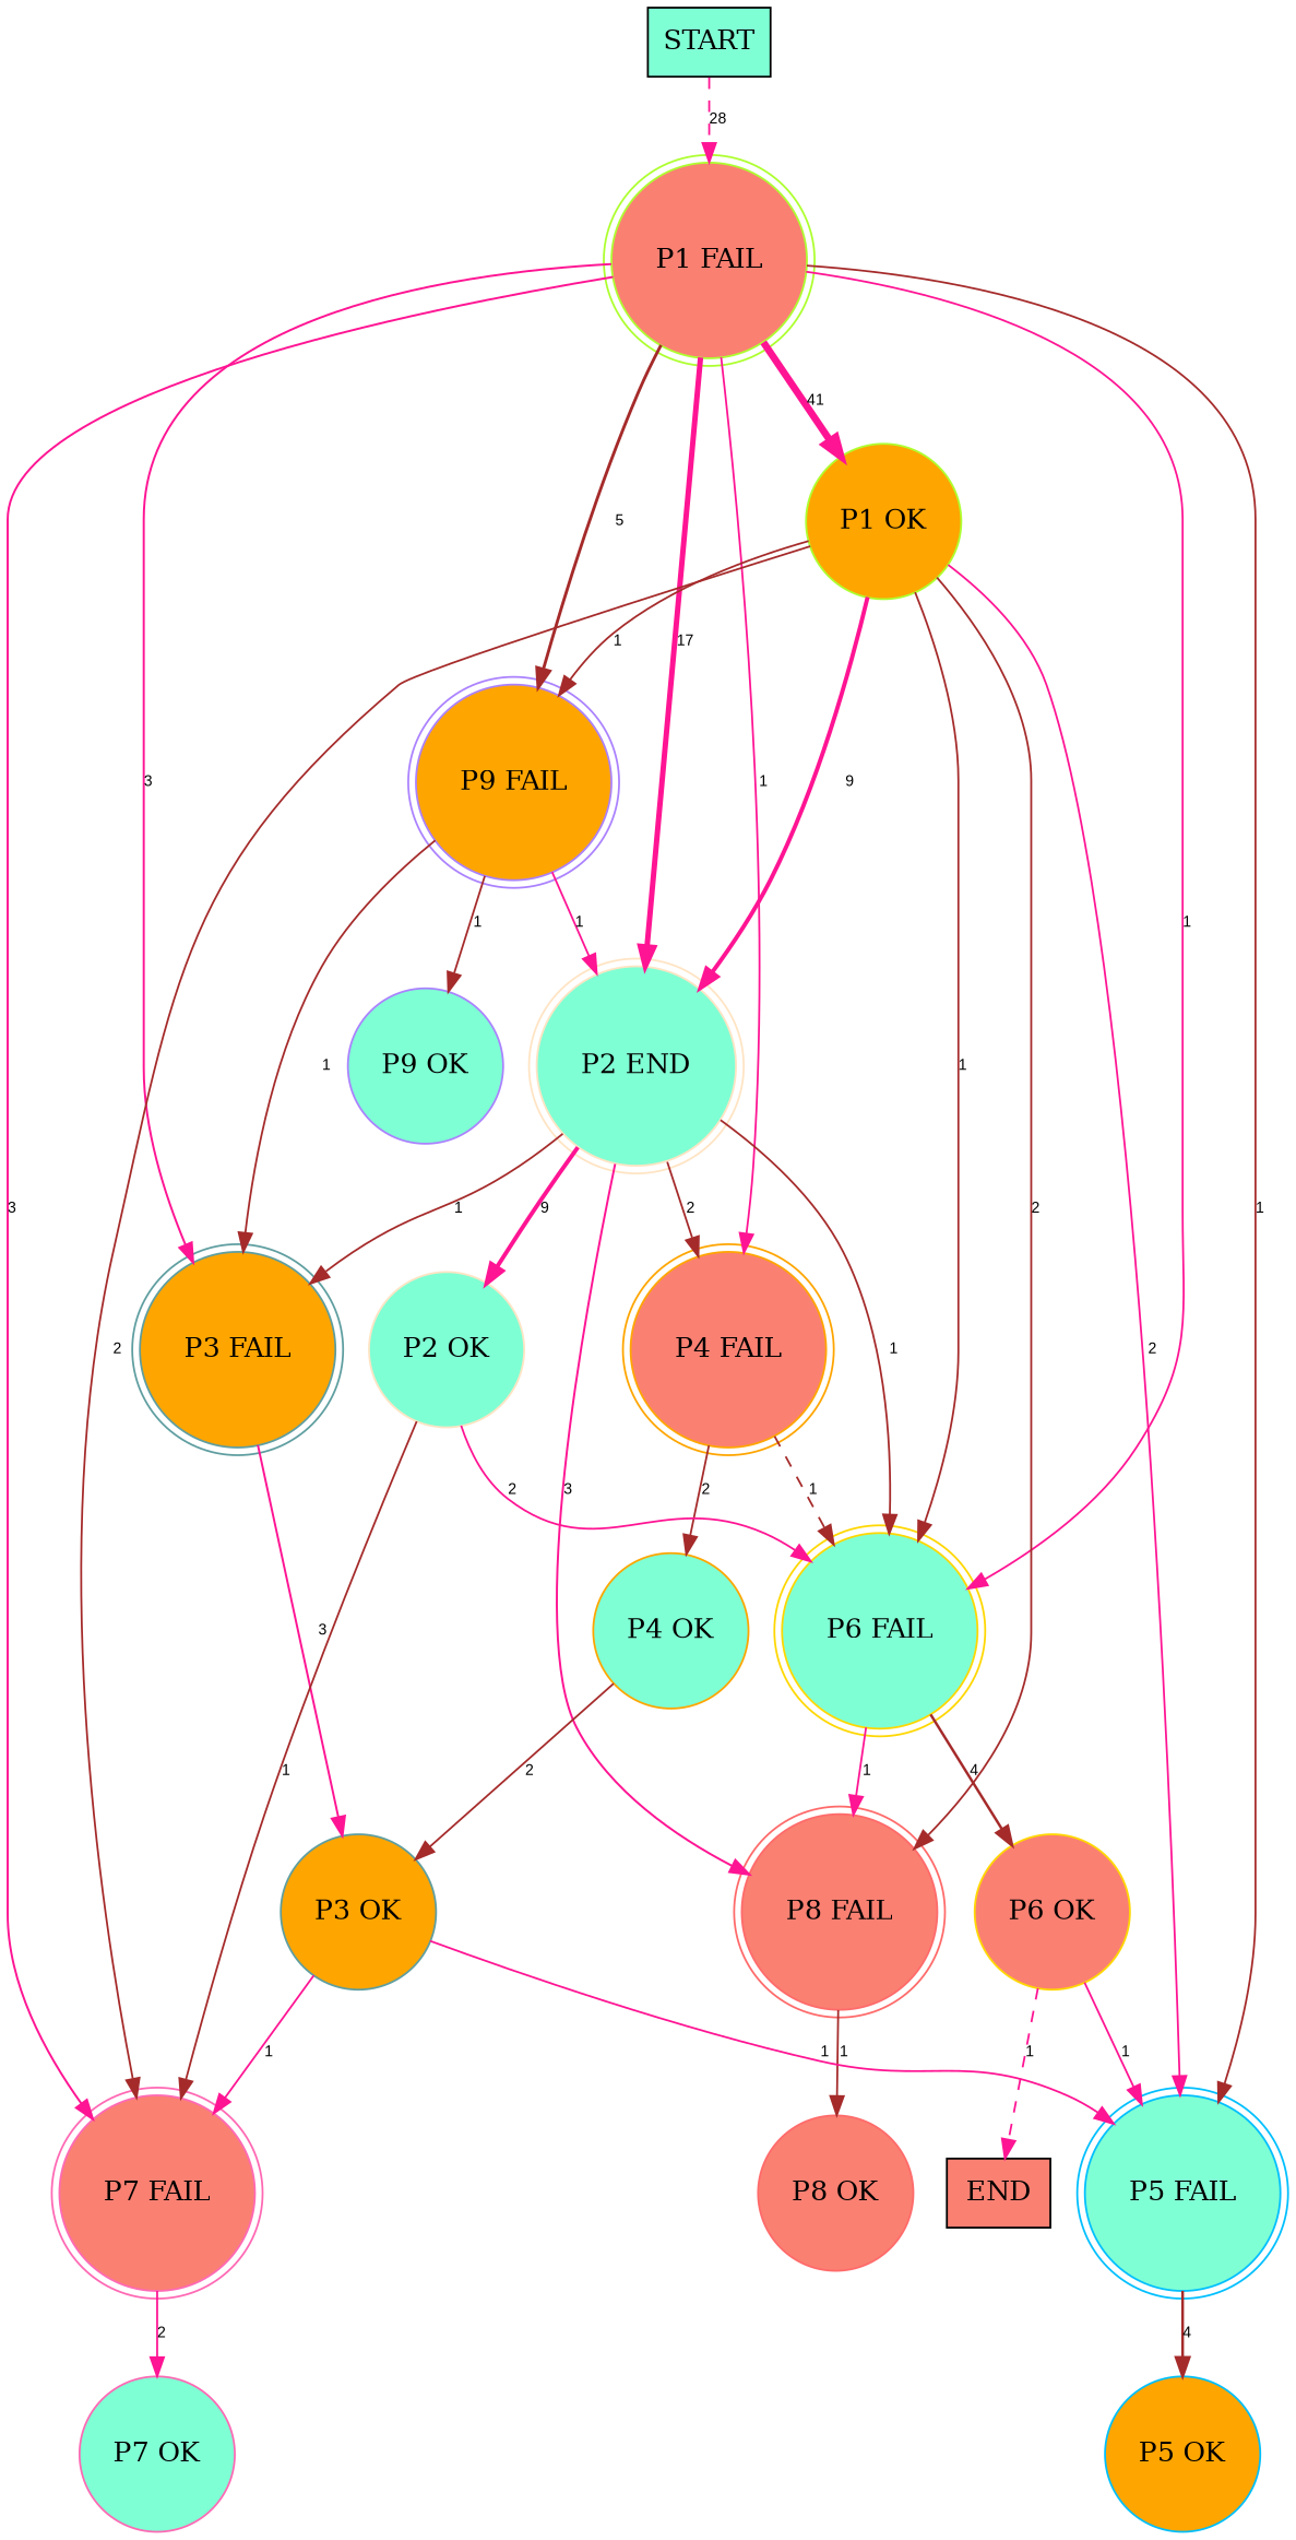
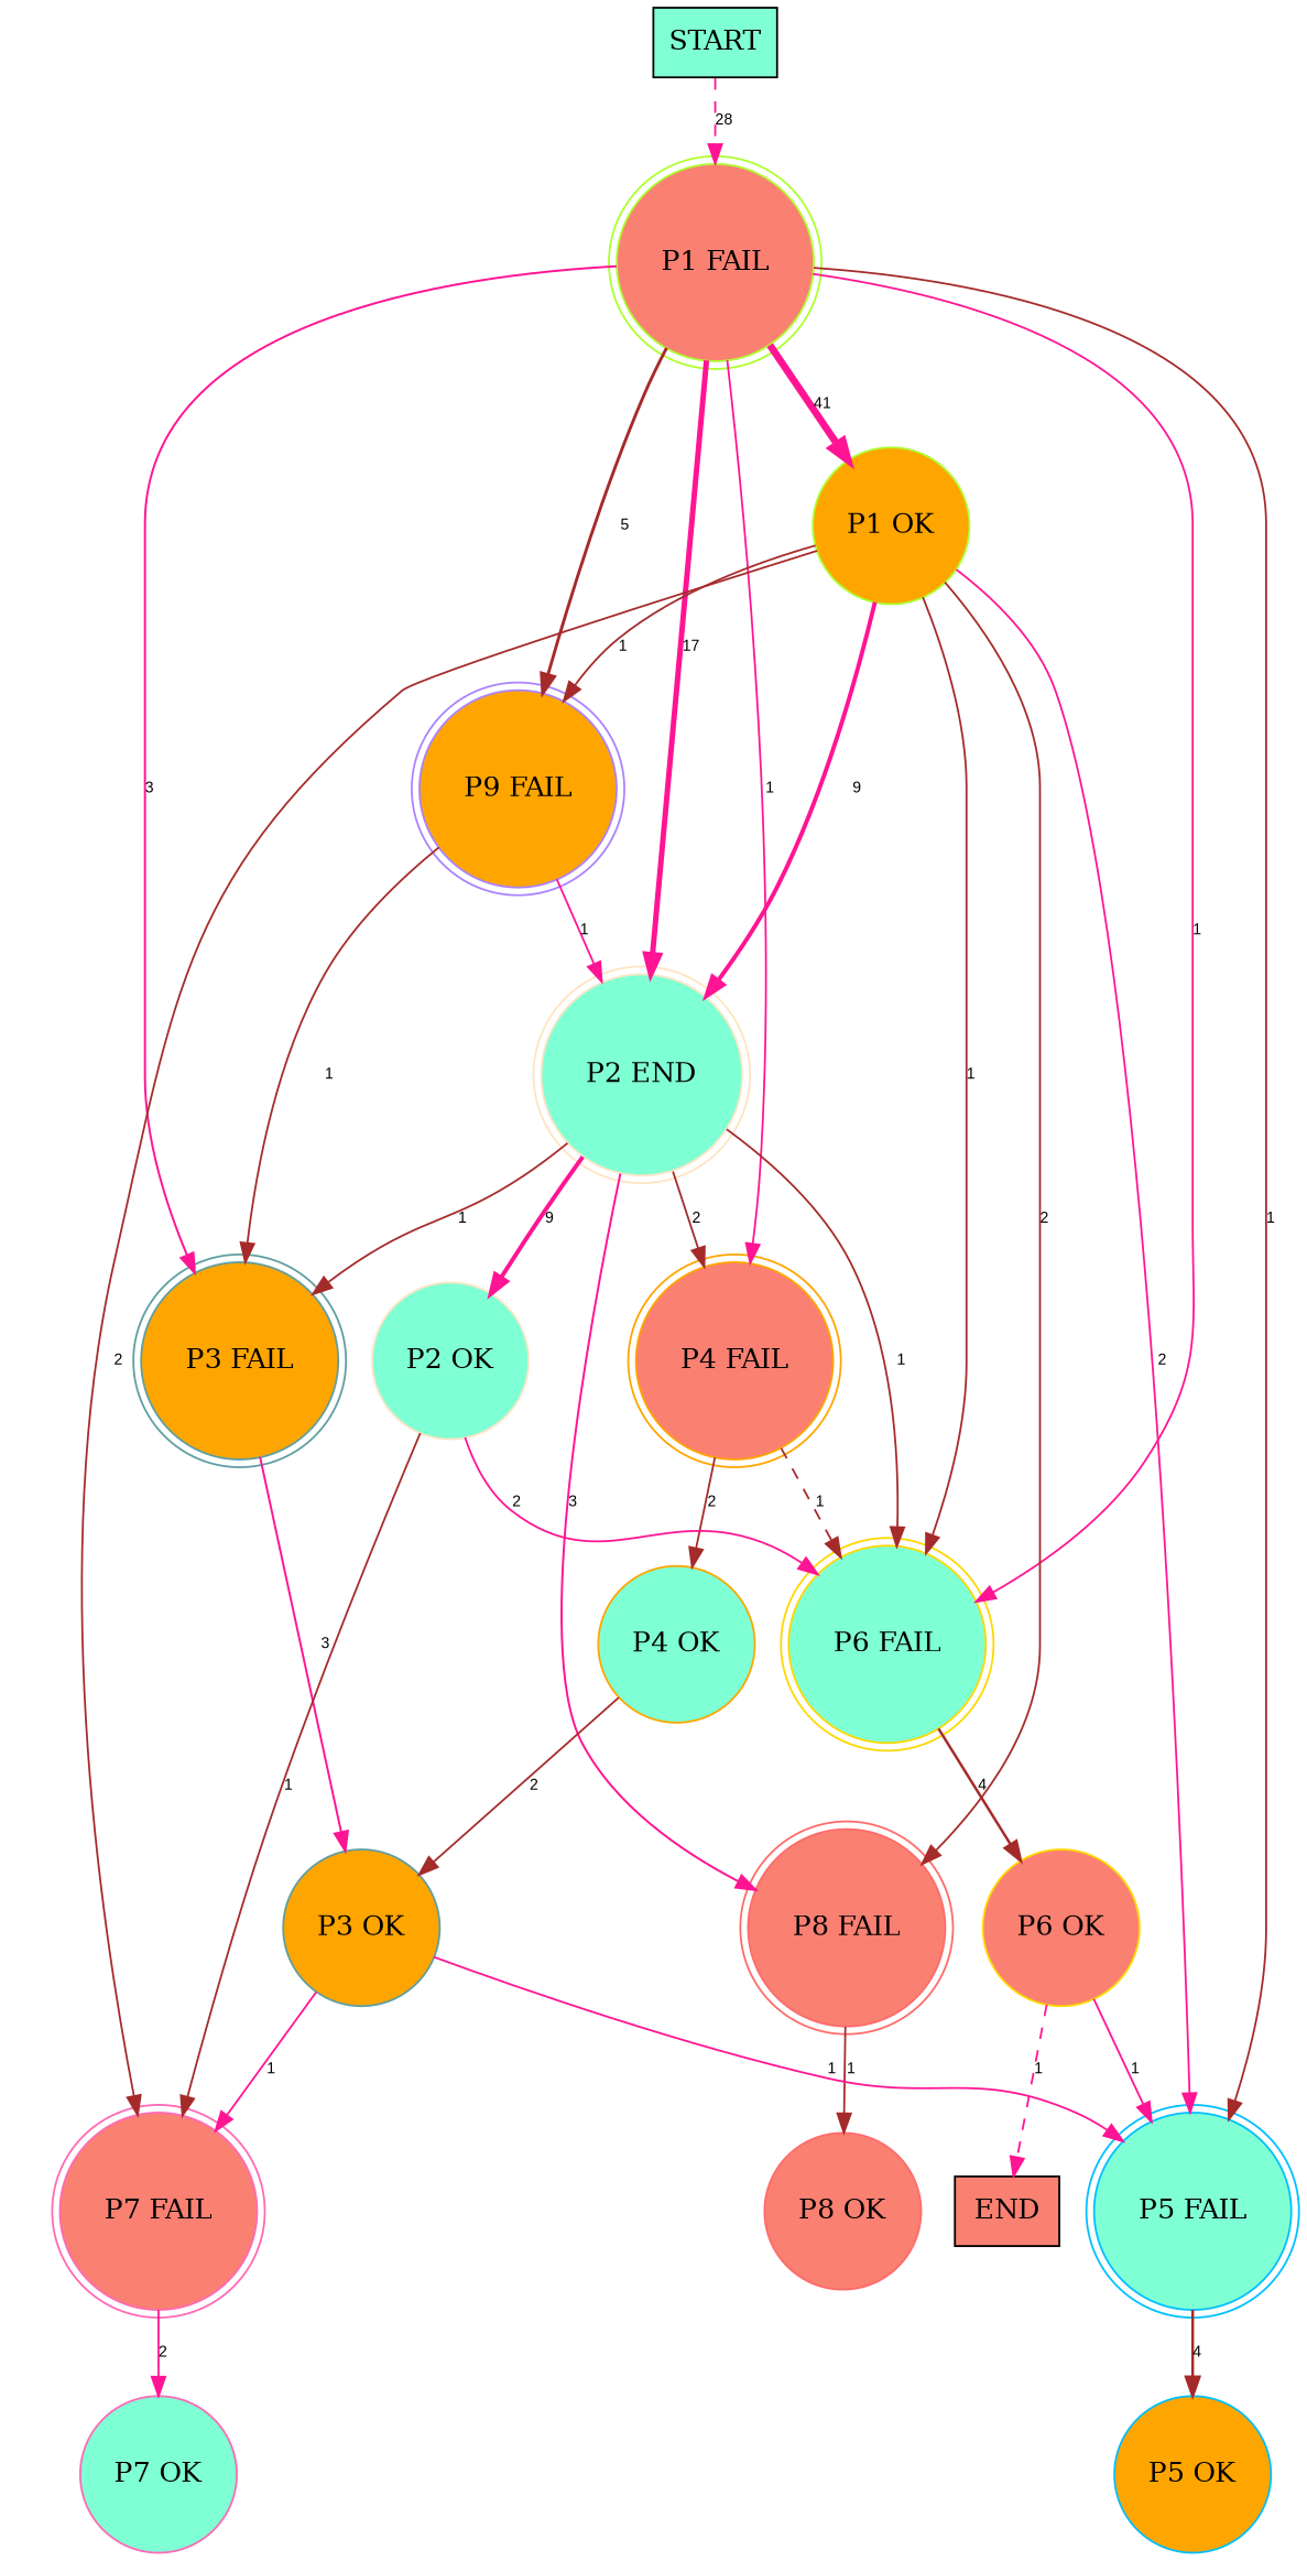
  digraph {
    node [color=greenyellow fillcolor=aquamarine shape=circle style=filled]
    edge [color=deeppink fontname=Arial fontsize=8 labelfloat=false penwidth=1]
    "P1 FAIL" [fillcolor=salmon peripheries=2]
    "P9 FAIL" [color=mediumpurple1 fillcolor=orange peripheries=2]
    n3 [color=bisque label="P2 END" peripheries=2]
    "P3 FAIL" [color=cadetblue fillcolor=orange peripheries=2]
    "P7 FAIL" [color=hotpink fillcolor=salmon peripheries=2]
    "P1 OK" [fillcolor=orange]
    "P4 FAIL" [color=orange fillcolor=salmon peripheries=2]
    "P5 FAIL" [color=deepskyblue peripheries=2]
    "P6 FAIL" [color=gold peripheries=2]
-   "P9 OK" [color=mediumpurple1]
    "P8 FAIL" [color=indianred1 fillcolor=salmon peripheries=2]
    "P2 OK" [color=bisque]
    "P3 OK" [color=cadetblue fillcolor=orange]
    "P7 OK" [color=hotpink]
    "P4 OK" [color=orange]
    "P5 OK" [color=deepskyblue fillcolor=orange]
    "P6 OK" [color=gold fillcolor=salmon]
    "P8 OK" [color=indianred1 fillcolor=salmon]
    END [color=black fillcolor=salmon shape=box]
    START [color=black shape=box]
    "P1 FAIL" -> "P9 FAIL" [color=brown label=5 penwidth=1.6094379124341003]
    "P1 FAIL" -> n3 [label=17 penwidth=2.833213344056216]
    "P1 FAIL" -> "P3 FAIL" [label=3 penwidth=1.0986122886681098]
-   "P1 FAIL" -> "P7 FAIL" [label=3 penwidth=1.0986122886681098]
    "P1 FAIL" -> "P1 OK" [label=41 penwidth=3.713572066704308]
    "P1 FAIL" -> "P4 FAIL" [label=1]
    "P1 FAIL" -> "P5 FAIL" [color=brown label=1]
    "P1 FAIL" -> "P6 FAIL" [label=1]
    "P9 FAIL" -> n3 [label=1]
    "P9 FAIL" -> "P3 FAIL" [color=brown label=1]
-   "P9 FAIL" -> "P9 OK" [color=brown label=1]
    n3 -> "P3 FAIL" [color=brown label=1]
    n3 -> "P4 FAIL" [color=brown label=2]
    n3 -> "P6 FAIL" [color=brown label=1]
    n3 -> "P8 FAIL" [label=3 penwidth=1.0986122886681098]
    n3 -> "P2 OK" [label=9 penwidth=2.1972245773362196]
    "P3 FAIL" -> "P3 OK" [label=3 penwidth=1.0986122886681098]
    "P7 FAIL" -> "P7 OK" [label=2]
    "P1 OK" -> "P9 FAIL" [color=brown label=1]
    "P1 OK" -> n3 [label=9 penwidth=2.1972245773362196]
    "P1 OK" -> "P7 FAIL" [color=brown label=2]
    "P1 OK" -> "P5 FAIL" [label=2]
    "P1 OK" -> "P6 FAIL" [color=brown label=1]
    "P1 OK" -> "P8 FAIL" [color=brown label=2]
    "P4 FAIL" -> "P6 FAIL" [color=brown label=1 style=dashed]
    "P4 FAIL" -> "P4 OK" [color=brown label=2]
    "P5 FAIL" -> "P5 OK" [color=brown label=4 penwidth=1.3862943611198906]
-   "P6 FAIL" -> "P8 FAIL" [label=1]
    "P6 FAIL" -> "P6 OK" [color=brown label=4 penwidth=1.3862943611198906]
    "P8 FAIL" -> "P8 OK" [color=brown label=1]
    "P2 OK" -> "P7 FAIL" [color=brown label=1]
    "P2 OK" -> "P6 FAIL" [label=2]
    "P3 OK" -> "P7 FAIL" [label=1]
    "P3 OK" -> "P5 FAIL" [label=1]
    "P4 OK" -> "P3 OK" [color=brown label=2]
    "P6 OK" -> "P5 FAIL" [label=1]
    "P6 OK" -> END [label=1 style=dashed penwidth=""]
    START -> "P1 FAIL" [label=28 style=dashed penwidth=""]
  }
